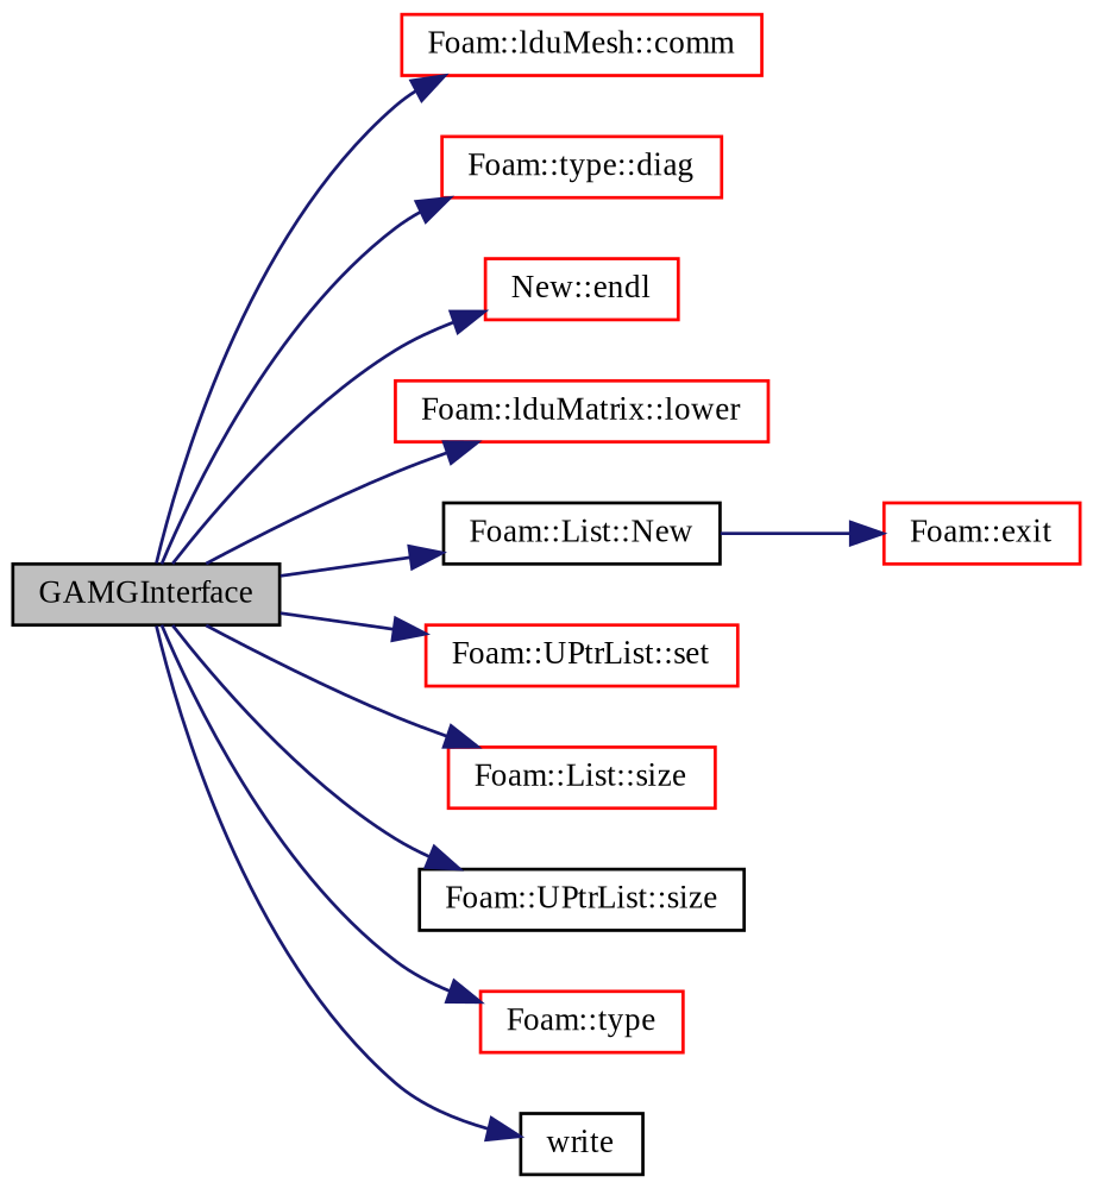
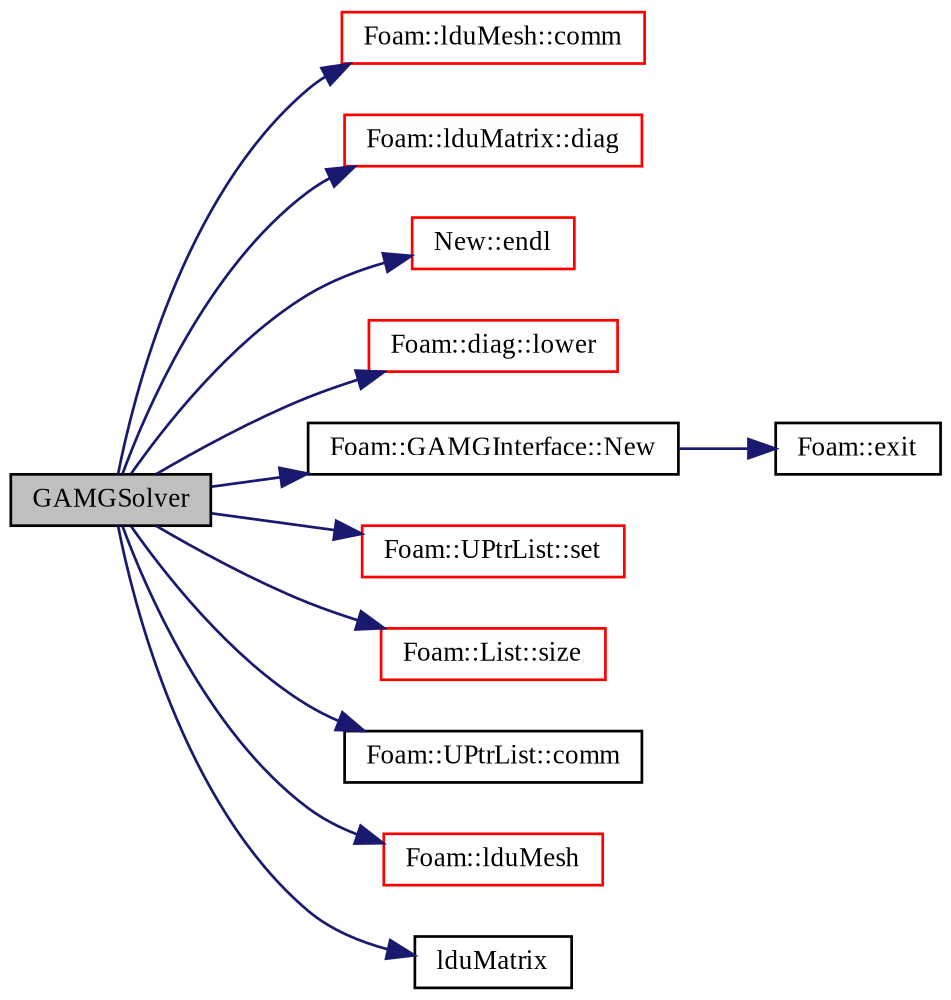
  digraph {
    fontname="Liberation Serif"
    rankdir=LR
    node [color=red fontname="Liberation Serif" fontsize=10 shape=record]
    edge [color=midnightblue fontname="Liberation Serif" fontsize=10 labelfontname=Helvetica labelfontsize=10 style=solid]
-   n1 [color=black fillcolor=grey75 fontcolor=black height=0.2 label=GAMGInterface style=filled width=0.4]
+   n1 [color=black fillcolor=grey75 fontcolor=black height=0.2 label=GAMGSolver style=filled width=0.4]
    n2 [height=0.2 label="Foam::lduMesh::comm" width=0.4]
-   n3 [height=0.2 label="Foam::type::diag" width=0.4]
+   n3 [height=0.2 label="Foam::lduMatrix::diag" width=0.4]
    n4 [height=0.2 label="New::endl" width=0.4]
-   n5 [height=0.2 label="Foam::lduMatrix::lower" width=0.4]
-   n6 [color=black height=0.2 label="Foam::List::New" width=0.4]
+   n5 [height=0.2 label="Foam::diag::lower" width=0.4]
+   n6 [color=black height=0.2 label="Foam::GAMGInterface::New" width=0.4]
    n7 [height=0.2 label="Foam::UPtrList::set" width=0.4]
    n8 [height=0.2 label="Foam::List::size" width=0.4]
-   n9 [color=black height=0.2 label="Foam::UPtrList::size" width=0.4]
-   n10 [height=0.2 label="Foam::type" width=0.4]
-   n11 [color=black height=0.2 label=write width=0.4]
-   n12 [height=0.2 label="Foam::exit" width=0.4]
+   n9 [color=black height=0.2 label="Foam::UPtrList::comm" width=0.4]
+   n10 [height=0.2 label="Foam::lduMesh" width=0.4]
+   n11 [color=black height=0.2 label=lduMatrix width=0.4]
+   n12 [color=black height=0.2 label="Foam::exit" width=0.4]
    n1 -> n2
    n1 -> n3
    n1 -> n4
    n1 -> n5
    n1 -> n6
    n1 -> n7
    n1 -> n8
    n1 -> n9
    n1 -> n10
    n1 -> n11
    n6 -> n12
  }
